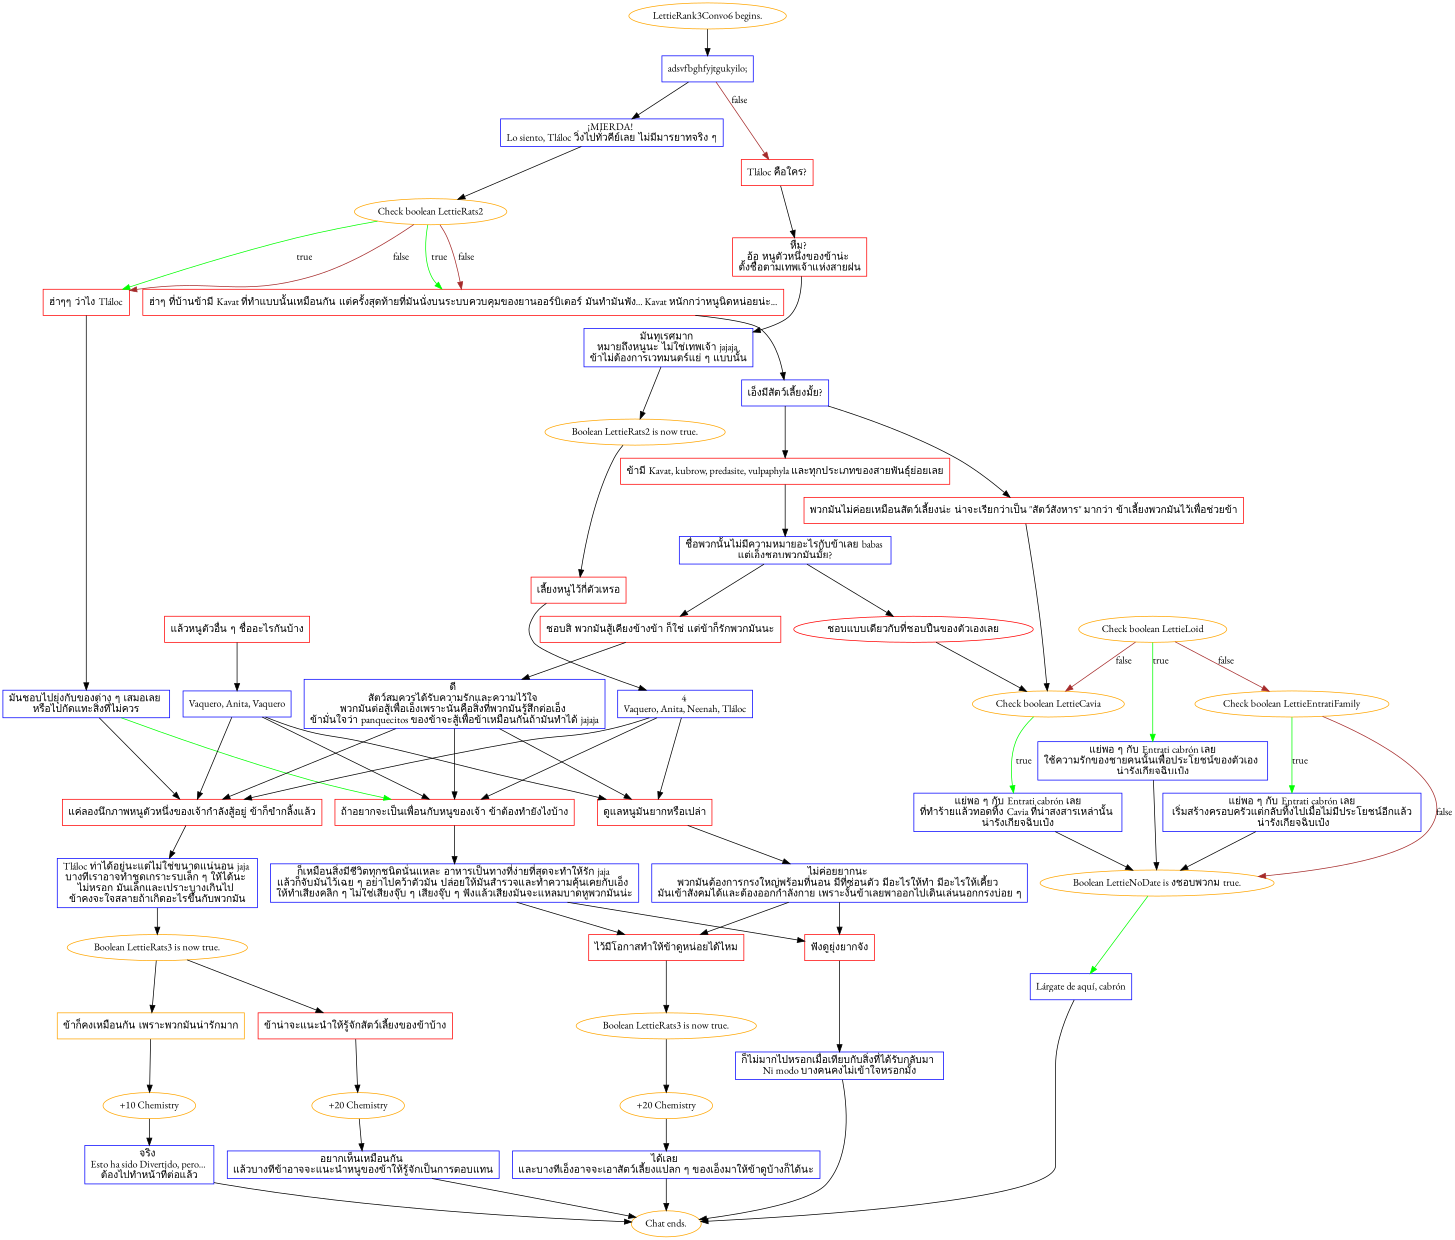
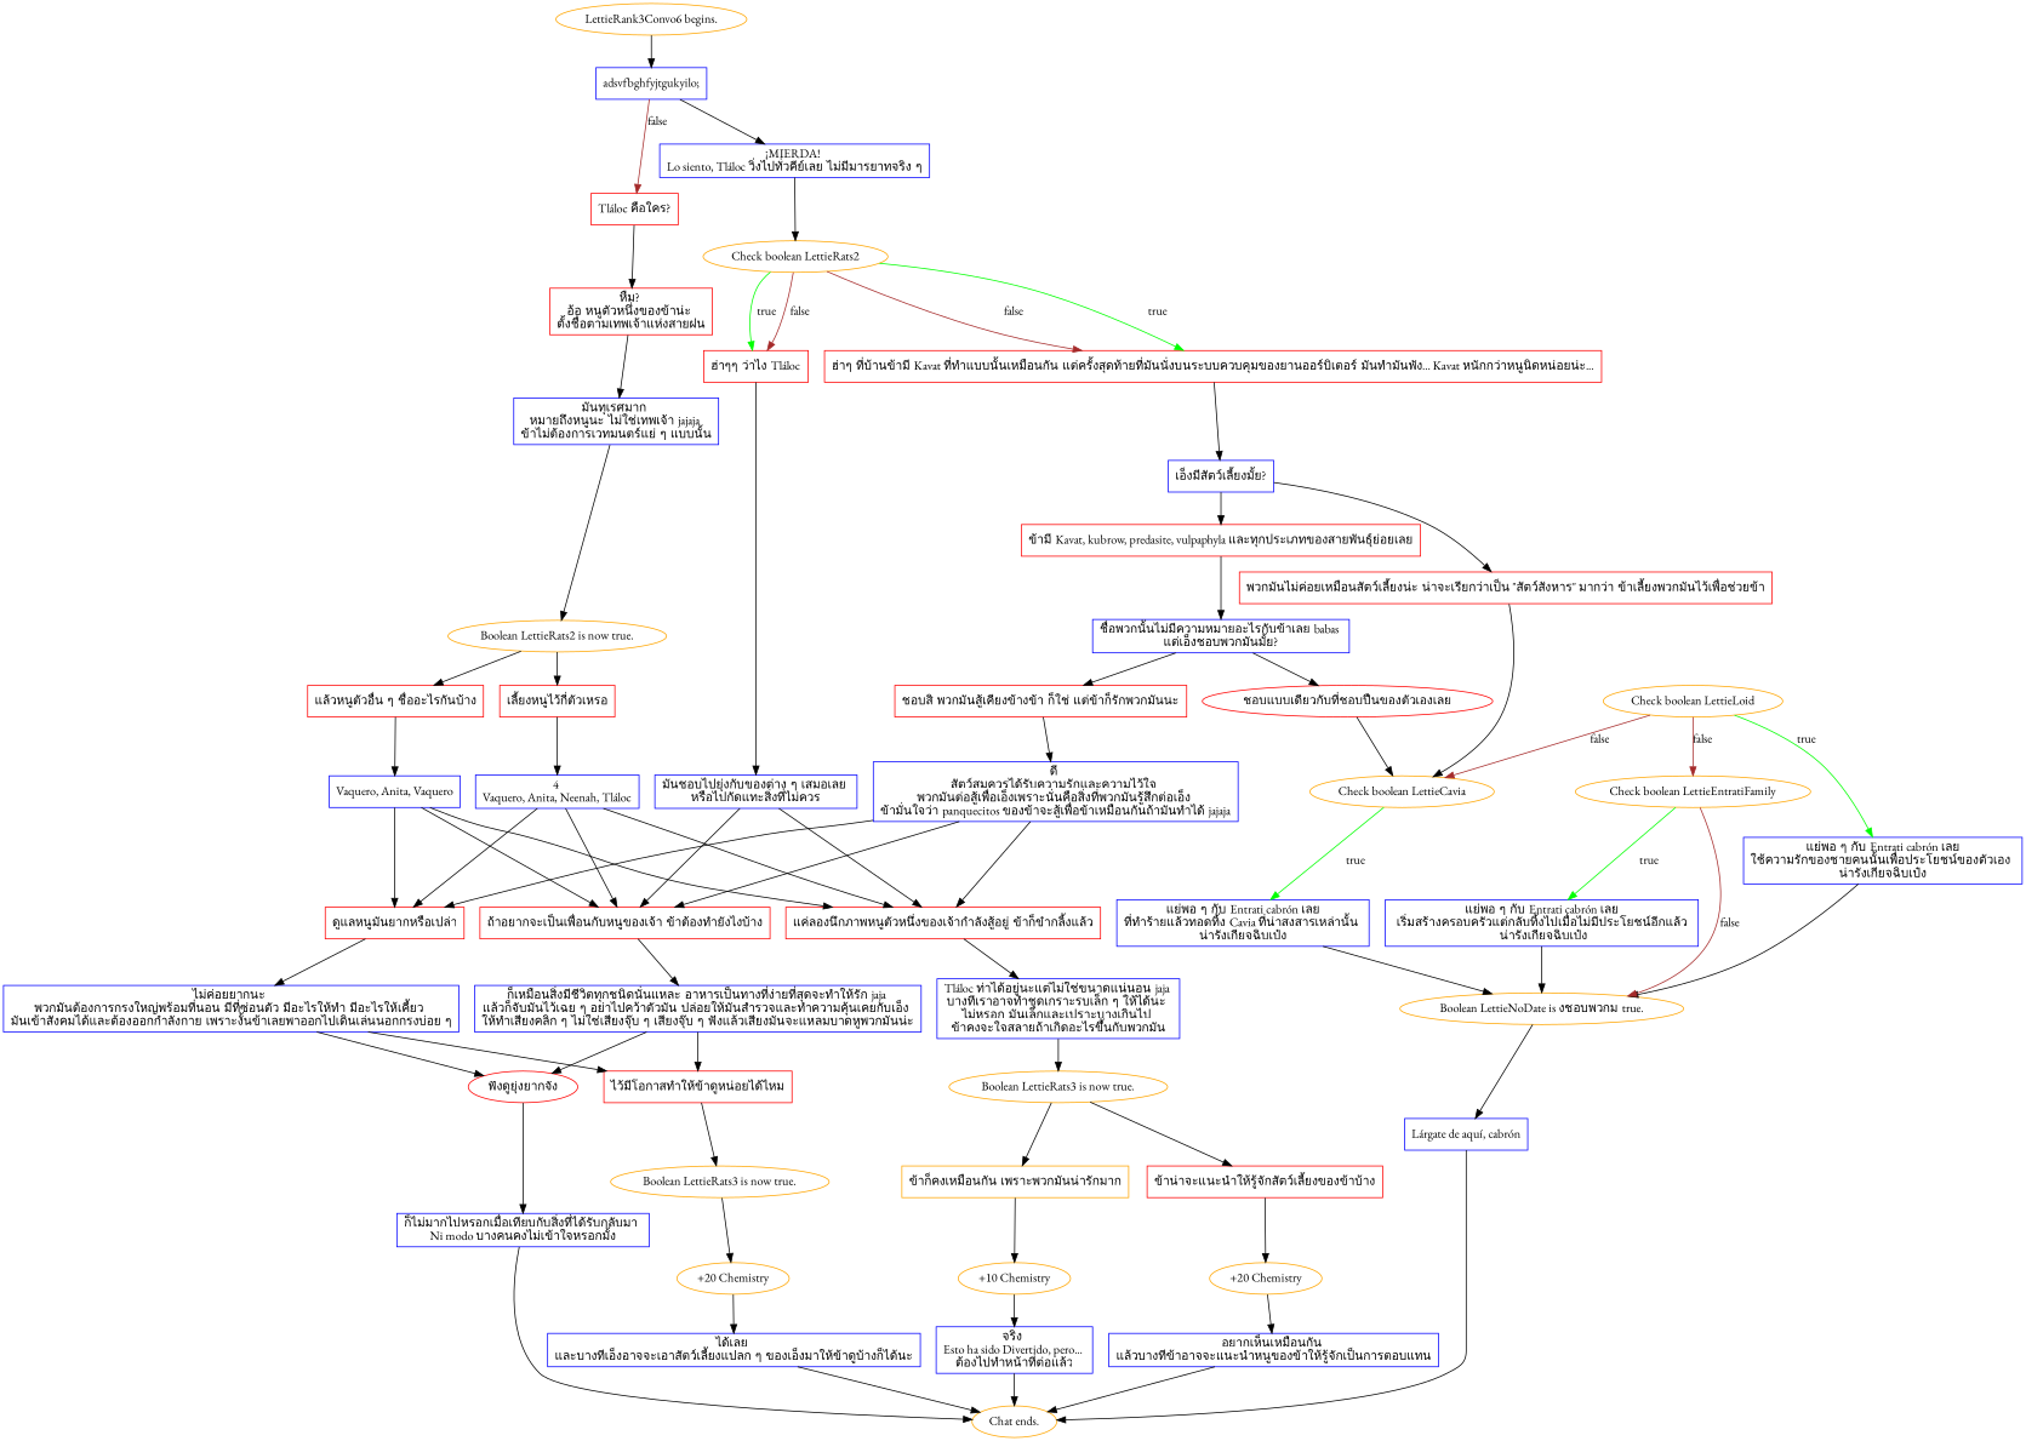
  digraph {
    fontname="EB Garamond"
    node [color=blue fontname="EB Garamond" shape=box]
    edge [fontname="EB Garamond"]
    "LettieRank3Convo6 begins." [color=orange shape=""]
    n2 [label="adsvfbghfyjtgukyilo;"]
    n3 [label="¡MIERDA! \nLo siento, Tláloc วิ่งไปทั่วคีย์เลย ไม่มีมารยาทจริง ๆ"]
    n4 [color=red label="Tláloc คือใคร?"]
    n5 [color=orange label="Check boolean LettieRats2" shape=""]
    n6 [color=red label="ฮ่าๆๆ ว่าไง Tláloc"]
    n7 [color=red label="ฮ่าๆ ที่บ้านข้ามี Kavat ที่ทำแบบนั้นเหมือนกัน แต่ครั้งสุดท้ายที่มันนั่งบนระบบควบคุมของยานออร์บิเตอร์ มันทำมันพัง... Kavat หนักกว่าหนูนิดหน่อยน่ะ..."]
    n8 [label="มันชอบไปยุ่งกับของต่าง ๆ เสมอเลย \nหรือไปกัดแทะสิ่งที่ไม่ควร"]
    n9 [label="เอ็งมีสัตว์เลี้ยงมั้ย?"]
    n10 [color=red label="หืม? \nอ้อ หนูตัวหนึ่งของข้าน่ะ \nตั้งชื่อตามเทพเจ้าแห่งสายฝน"]
    n11 [color=red label="ถ้าอยากจะเป็นเพื่อนกับหนูของเจ้า ข้าต้องทำยังไงบ้าง"]
    n12 [color=red label="แค่ลองนึกภาพหนูตัวหนึ่งของเจ้ากำลังสู้อยู่ ข้าก็ขำกลิ้งแล้ว"]
    n13 [color=red label="ข้ามี Kavat, kubrow, predasite, vulpaphyla และทุกประเภทของสายพันธุ์ย่อยเลย"]
    n14 [color=red label="พวกมันไม่ค่อยเหมือนสัตว์เลี้ยงน่ะ น่าจะเรียกว่าเป็น \"สัตว์สังหาร\" มากว่า ข้าเลี้ยงพวกมันไว้เพื่อช่วยข้า"]
    n15 [label="มันทุเรศมาก \nหมายถึงหนูนะ ไม่ใช่เทพเจ้า jajaja \nข้าไม่ต้องการเวทมนตร์แย่ ๆ แบบนั้น"]
    n16 [label="ก็เหมือนสิ่งมีชีวิตทุกชนิดนั่นแหละ อาหารเป็นทางที่ง่ายที่สุดจะทำให้รัก jaja \nแล้วก็จับมันไว้เฉย ๆ อย่าไปคว้าตัวมัน ปล่อยให้มันสำรวจและทำความคุ้นเคยกับเอ็ง \nให้ทำเสียงคลิก ๆ ไม่ใช่เสียงจุ๊บ ๆ เสียงจุ๊บ ๆ ฟังแล้วเสียงมันจะแหลมบาดหูพวกมันน่ะ"]
    n17 [color=red label="ดูแลหนูมันยากหรือเปล่า"]
    n18 [label="ไม่ค่อยยากนะ \nพวกมันต้องการกรงใหญ่พร้อมที่นอน มีที่ซ่อนตัว มีอะไรให้ทำ มีอะไรให้เคี้ยว \nมันเข้าสังคมได้และต้องออกกำลังกาย เพราะงั้นข้าเลยพาออกไปเดินเล่นนอกกรงบ่อย ๆ"]
    n19 [label="Tláloc ท่าได้อยู่นะแต่ไม่ใช่ขนาดแน่นอน jaja \nบางทีเราอาจทำชุดเกราะรบเล็ก ๆ ให้ได้นะ \nไม่หรอก มันเล็กและเปราะบางเกินไป \nข้าคงจะใจสลายถ้าเกิดอะไรขึ้นกับพวกมัน"]
    n20 [label="ชื่อพวกนั้นไม่มีความหมายอะไรกับข้าเลย babas \nแต่เอ็งชอบพวกมันมั้ย?"]
    n21 [color=orange label="Check boolean LettieCavia" shape=""]
    n22 [color=orange label="Boolean LettieRats2 is now true." shape=""]
    n23 [color=red label="ไว้มีโอกาสทำให้ข้าดูหน่อยได้ไหม"]
-   n24 [color=red label="ฟังดูยุ่งยากจัง"]
+   n24 [color=red label="ฟังดูยุ่งยากจัง" shape=ellipse]
    n25 [color=orange label="Boolean LettieRats3 is now true." shape=""]
    n26 [color=red label="ชอบสิ พวกมันสู้เคียงข้างข้า ก็ใช่ แต่ข้าก็รักพวกมันนะ"]
    n27 [color=red label="ชอบแบบเดียวกับที่ชอบปืนของตัวเองเลย" shape=ellipse]
    n28 [label="แย่พอ ๆ กับ Entrati cabrón เลย\nที่ทำร้ายแล้วทอดทิ้ง Cavia ที่น่าสงสารเหล่านั้น \nน่ารังเกียจฉิบเป๋ง"]
    n29 [color=red label="เลี้ยงหนูไว้กี่ตัวเหรอ"]
    n30 [color=red label="แล้วหนูตัวอื่น ๆ ชื่ออะไรกันบ้าง"]
    n31 [color=orange label="Boolean LettieRats3 is now true." shape=""]
    n32 [label="ก็ไม่มากไปหรอกเมื่อเทียบกับสิ่งที่ได้รับกลับมา \nNi modo บางคนคงไม่เข้าใจหรอกมั้ง"]
    n33 [color=orange label="ข้าก็คงเหมือนกัน เพราะพวกมันน่ารักมาก"]
    n34 [color=red label="ข้าน่าจะแนะนำให้รู้จักสัตว์เลี้ยงของข้าบ้าง"]
    n35 [label="ดี \nสัตว์สมควรได้รับความรักและความไว้ใจ \nพวกมันต่อสู้เพื่อเอ็งเพราะนั่นคือสิ่งที่พวกมันรู้สึกต่อเอ็ง \nข้ามั่นใจว่า panquecitos ของข้าจะสู้เพื่อข้าเหมือนกันถ้ามันทำได้ jajaja"]
    n36 [color=orange label="Boolean LettieNoDate is งชอบพวกม true." shape=""]
    n37 [color=orange label="Check boolean LettieLoid" shape=""]
    n38 [label="แย่พอ ๆ กับ Entrati cabrón เลย\nใช้ความรักของชายคนนั้นเพื่อประโยชน์ของตัวเอง \nน่ารังเกียจฉิบเป๋ง"]
    n39 [color=orange label="Check boolean LettieEntratiFamily" shape=""]
    n40 [label="4 \nVaquero, Anita, Neenah, Tláloc"]
    n41 [label="Vaquero, Anita, Vaquero"]
    n42 [color=orange label="+20 Chemistry" shape=""]
    "Chat ends." [color=orange shape=""]
    n44 [color=orange label="+10 Chemistry" shape=""]
    n45 [color=orange label="+20 Chemistry" shape=""]
    n46 [label="Lárgate de aquí, cabrón"]
    n47 [label="แย่พอ ๆ กับ Entrati cabrón เลย\n เริ่มสร้างครอบครัวแต่กลับทิ้งไปเมื่อไม่มีประโยชน์อีกแล้ว \n น่ารังเกียจฉิบเป๋ง"]
    n48 [label="ได้เลย \nและบางทีเอ็งอาจจะเอาสัตว์เลี้ยงแปลก ๆ ของเอ็งมาให้ข้าดูบ้างก็ได้นะ"]
    n49 [label="จริง \nEsto ha sido Divertido, pero... \nต้องไปทำหน้าที่ต่อแล้ว"]
    n50 [label="อยากเห็นเหมือนกัน \nแล้วบางทีข้าอาจจะแนะนำหนูของข้าให้รู้จักเป็นการตอบแทน"]
    "LettieRank3Convo6 begins." -> n2
    n2 -> n3
    n2 -> n4 [color=brown label=false]
    n3 -> n5
    n4 -> n10
    n5 -> n6 [color=green label=true]
    n5 -> n6 [color=brown label=false]
    n5 -> n7 [color=green label=true]
    n5 -> n7 [color=brown label=false]
    n6 -> n8
    n7 -> n9
-   n8 -> n11 [color=green]
+   n8 -> n11
    n8 -> n12
    n9 -> n13
    n9 -> n14
    n10 -> n15
    n11 -> n16
    n12 -> n19
    n13 -> n20
    n14 -> n21
    n15 -> n22
    n16 -> n23
    n16 -> n24
    n17 -> n18
    n18 -> n23
    n18 -> n24
    n19 -> n25
    n20 -> n26
    n20 -> n27
    n21 -> n28 [color=green label=true]
    n22 -> n29
+   n22 -> n30
    n23 -> n31
    n24 -> n32
    n25 -> n33
    n25 -> n34
    n26 -> n35
    n27 -> n21
    n28 -> n36
    n29 -> n40
    n30 -> n41
    n31 -> n42
    n32 -> "Chat ends."
    n33 -> n44
    n34 -> n45
    n35 -> n11
    n35 -> n12
    n35 -> n17
-   n36 -> n46 [color=green]
+   n36 -> n46
    n37 -> n21 [color=brown label=false]
    n37 -> n38 [color=green label=true]
    n37 -> n39 [color=brown label=false]
    n38 -> n36
    n39 -> n36 [color=brown label=false]
    n39 -> n47 [color=green label=true]
    n40 -> n11
    n40 -> n12
    n40 -> n17
    n41 -> n11
    n41 -> n12
    n41 -> n17
    n42 -> n48
    n44 -> n49
    n45 -> n50
    n46 -> "Chat ends."
    n47 -> n36
    n48 -> "Chat ends."
    n49 -> "Chat ends."
    n50 -> "Chat ends."
  }
